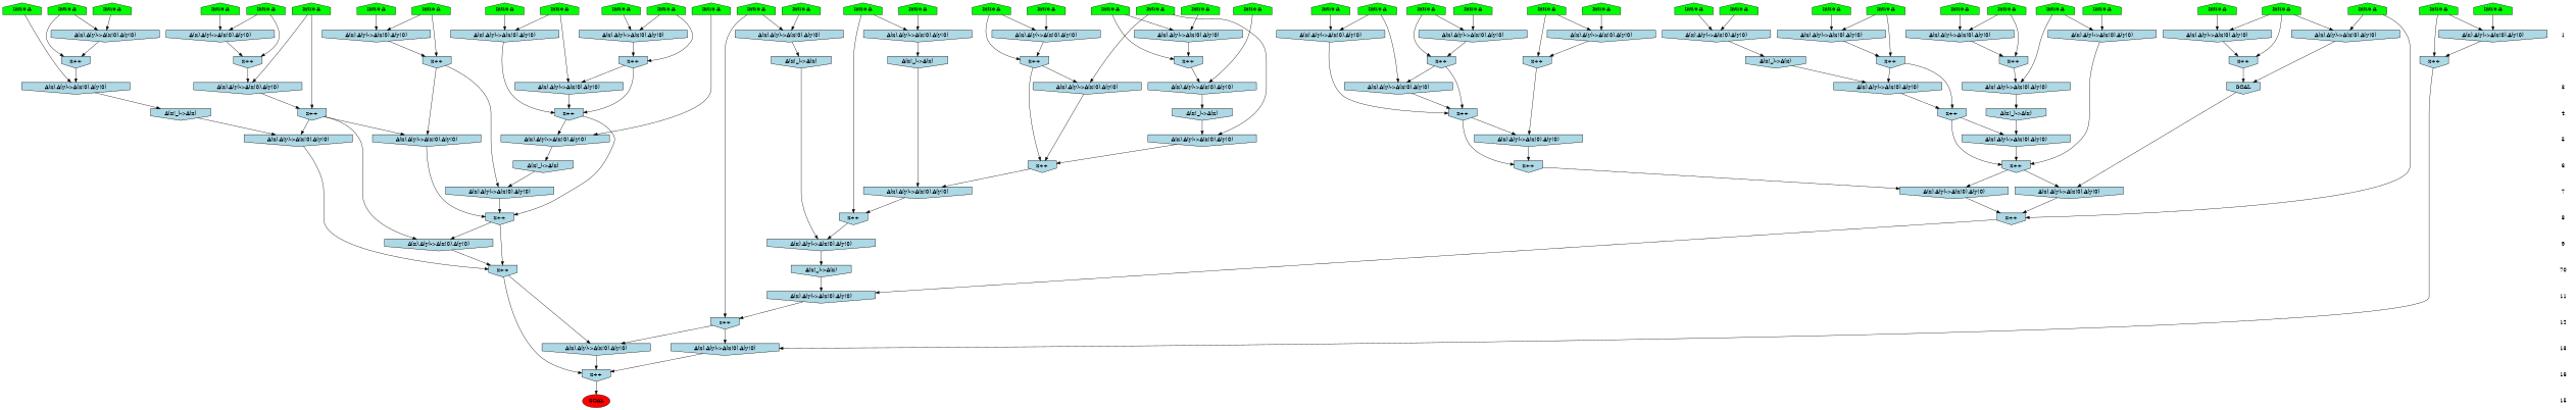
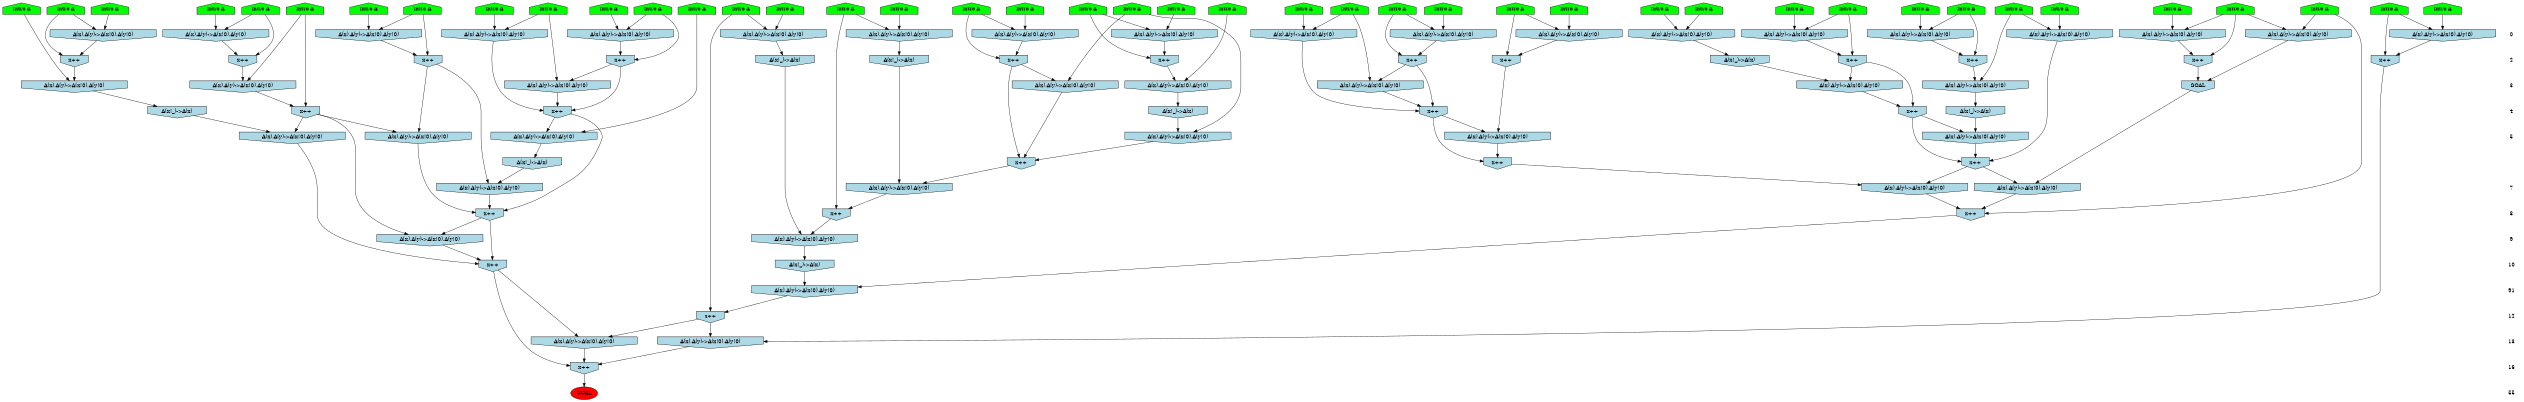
  digraph {
    ranksep=.5
    node [fillcolor=lightblue shape=invhouse style=filled]
    n1 [fillcolor=green label="Intro A" shape=house]
    n2 [fillcolor=green label="Intro A" shape=house]
    n3 [fillcolor=green label="Intro A" shape=house]
    n4 [fillcolor=green label="Intro A" shape=house]
    n5 [fillcolor=green label="Intro A" shape=house]
    n6 [fillcolor=green label="Intro A" shape=house]
    n7 [fillcolor=green label="Intro A" shape=house]
    n8 [fillcolor=green label="Intro A" shape=house]
    n9 [fillcolor=green label="Intro A" shape=house]
    n10 [fillcolor=green label="Intro A" shape=house]
    n11 [fillcolor=green label="Intro A" shape=house]
    n12 [fillcolor=green label="Intro A" shape=house]
    n13 [fillcolor=green label="Intro A" shape=house]
    n14 [fillcolor=green label="Intro A" shape=house]
    n15 [fillcolor=green label="Intro A" shape=house]
    n16 [fillcolor=green label="Intro A" shape=house]
    n17 [fillcolor=green label="Intro A" shape=house]
    n18 [fillcolor=green label="Intro A" shape=house]
    n19 [fillcolor=green label="Intro A" shape=house]
    n20 [fillcolor=green label="Intro A" shape=house]
    n21 [fillcolor=green label="Intro A" shape=house]
    n22 [fillcolor=green label="Intro A" shape=house]
    n23 [fillcolor=green label="Intro A" shape=house]
    n24 [fillcolor=green label="Intro A" shape=house]
    n25 [fillcolor=green label="Intro A" shape=house]
    n26 [fillcolor=green label="Intro A" shape=house]
    n27 [fillcolor=green label="Intro A" shape=house]
    n28 [fillcolor=green label="Intro A" shape=house]
    n29 [fillcolor=green label="Intro A" shape=house]
    n30 [fillcolor=green label="Intro A" shape=house]
    n31 [fillcolor=green label="Intro A" shape=house]
    n32 [fillcolor=green label="Intro A" shape=house]
    n33 [fillcolor=green label="Intro A" shape=house]
    n34 [fillcolor=green label="Intro A" shape=house]
    n35 [fillcolor=green label="Intro A" shape=house]
    n36 [fillcolor=green label="Intro A" shape=house]
    n37 [fillcolor=green label="Intro A" shape=house]
    n38 [fillcolor=green label="Intro A" shape=house]
    n39 [fillcolor=green label="Intro A" shape=house]
    n40 [fillcolor=green label="Intro A" shape=house]
    n41 [fillcolor=green label="Intro A" shape=house]
    n42 [fillcolor=green label="Intro A" shape=house]
-   1 [shape=plaintext fillcolor="" style=""]
+   1 [shape=plaintext label=0 fillcolor="" style=""]
    n44 [label="A(x),A(y)->A(x!0),A(y!0)"]
    n45 [label="A(x),A(y)->A(x!0),A(y!0)"]
    n46 [label="A(x),A(y)->A(x!0),A(y!0)"]
    n47 [label="A(x),A(y)->A(x!0),A(y!0)"]
    n48 [label="A(x),A(y)->A(x!0),A(y!0)"]
    n49 [label="A(x),A(y)->A(x!0),A(y!0)"]
    n50 [label="A(x),A(y)->A(x!0),A(y!0)"]
    n51 [label="A(x),A(y)->A(x!0),A(y!0)"]
    n52 [label="A(x),A(y)->A(x!0),A(y!0)"]
    n53 [label="A(x),A(y)->A(x!0),A(y!0)"]
    n54 [label="A(x),A(y)->A(x!0),A(y!0)"]
    n55 [label="A(x),A(y)->A(x!0),A(y!0)"]
    n56 [label="A(x),A(y)->A(x!0),A(y!0)"]
    n57 [label="A(x),A(y)->A(x!0),A(y!0)"]
    n58 [label="A(x),A(y)->A(x!0),A(y!0)"]
    n59 [label="A(x),A(y)->A(x!0),A(y!0)"]
    n60 [label="A(x),A(y)->A(x!0),A(y!0)"]
    n61 [label="A(x),A(y)->A(x!0),A(y!0)"]
    n62 [label="A(x),A(y)->A(x!0),A(y!0)"]
+   2 [shape=plaintext fillcolor="" style=""]
    n64 [label="x++"]
    n65 [label="x++"]
    n66 [label="x++"]
    n67 [label="x++"]
    n68 [label="x++"]
    n69 [label="x++"]
    n70 [label="A(x!_)->A(x)"]
    n71 [label="x++"]
    n72 [label="x++"]
    n73 [label="x++"]
    n74 [label="A(x!_)->A(x)"]
    n75 [label="x++"]
    n76 [label="x++"]
    n77 [label="x++"]
    n78 [label="A(x!_)->A(x)"]
    3 [shape=plaintext fillcolor="" style=""]
    n80 [label="A(x),A(y)->A(x!0),A(y!0)"]
    n81 [label="A(x),A(y)->A(x!0),A(y!0)"]
    n82 [label="A(x),A(y)->A(x!0),A(y!0)"]
    n83 [label="A(x),A(y)->A(x!0),A(y!0)"]
    n84 [label="A(x),A(y)->A(x!0),A(y!0)"]
    n85 [label="A(x),A(y)->A(x!0),A(y!0)"]
    n86 [label="A(x),A(y)->A(x!0),A(y!0)"]
    n87 [label="A(x),A(y)->A(x!0),A(y!0)"]
    n88 [label=GOAL]
    4 [shape=plaintext fillcolor="" style=""]
    n90 [label="A(x!_)->A(x)"]
    n91 [label="A(x!_)->A(x)"]
    n92 [label="x++"]
    n93 [label="x++"]
    n94 [label="x++"]
    n95 [label="A(x!_)->A(x)"]
    n96 [label="x++"]
    5 [shape=plaintext fillcolor="" style=""]
    n98 [label="A(x),A(y)->A(x!0),A(y!0)"]
    n99 [label="A(x),A(y)->A(x!0),A(y!0)"]
    n100 [label="A(x),A(y)->A(x!0),A(y!0)"]
    n101 [label="A(x),A(y)->A(x!0),A(y!0)"]
    n102 [label="A(x),A(y)->A(x!0),A(y!0)"]
    n103 [label="A(x),A(y)->A(x!0),A(y!0)"]
-   6 [shape=plaintext fillcolor="" style=""]
    n105 [label="x++"]
    n106 [label="x++"]
    n107 [label="x++"]
    n108 [label="A(x!_)->A(x)"]
    7 [shape=plaintext fillcolor="" style=""]
    n110 [label="A(x),A(y)->A(x!0),A(y!0)"]
    n111 [label="A(x),A(y)->A(x!0),A(y!0)"]
    n112 [label="A(x),A(y)->A(x!0),A(y!0)"]
    n113 [label="A(x),A(y)->A(x!0),A(y!0)"]
    8 [shape=plaintext fillcolor="" style=""]
    n115 [label="x++"]
    n116 [label="x++"]
    n117 [label="x++"]
    9 [shape=plaintext fillcolor="" style=""]
    n119 [label="A(x),A(y)->A(x!0),A(y!0)"]
    n120 [label="A(x),A(y)->A(x!0),A(y!0)"]
-   10 [shape=plaintext label=70 fillcolor="" style=""]
+   10 [shape=plaintext fillcolor="" style=""]
    n122 [label="A(x!_)->A(x)"]
    n123 [label="x++"]
-   11 [shape=plaintext fillcolor="" style=""]
+   11 [shape=plaintext label=91 fillcolor="" style=""]
    n125 [label="A(x),A(y)->A(x!0),A(y!0)"]
    12 [shape=plaintext fillcolor="" style=""]
    n127 [label="x++"]
    13 [shape=plaintext fillcolor="" style=""]
    n129 [label="A(x),A(y)->A(x!0),A(y!0)"]
    n130 [label="A(x),A(y)->A(x!0),A(y!0)"]
    n131 [label=16 shape=plaintext fillcolor="" style=""]
    n132 [label="x++"]
-   15 [shape=plaintext fillcolor="" style=""]
+   15 [shape=plaintext label=55 fillcolor="" style=""]
    n134 [fillcolor=red label=GOAL shape=""]
    subgraph sub_1 {
      rank=same
      n1
      n2
      n3
      n4
      n5
      n6
      n7
      n8
      n9
      n10
      n11
      n12
      n13
      n14
      n15
      n16
      n17
      n18
      n19
      n20
      n21
      n22
      n23
      n24
      n25
      n26
      n27
      n28
      n29
      n30
      n31
      n32
      n33
      n34
      n35
      n36
      n37
      n38
      n39
      n40
      n41
      n42
    }
    subgraph sub_2 {
      rank=same
      1
      n44
      n45
      n46
      n47
      n48
      n49
      n50
      n51
      n52
      n53
      n54
      n55
      n56
      n57
      n58
      n59
      n60
      n61
      n62
    }
    subgraph sub_3 {
      rank=same
+     2
      n64
      n65
      n66
      n67
      n68
      n69
      n70
      n71
      n72
      n73
      n74
      n75
      n76
      n77
      n78
    }
    subgraph sub_4 {
      rank=same
      3
      n80
      n81
      n82
      n83
      n84
      n85
      n86
      n87
      n88
    }
    subgraph sub_5 {
      rank=same
      4
      n90
      n91
      n92
      n93
      n94
      n95
      n96
    }
    subgraph sub_6 {
      rank=same
      5
      n98
      n99
      n100
      n101
      n102
      n103
    }
    subgraph sub_7 {
      rank=same
-     6
      n105
      n106
      n107
      n108
    }
    subgraph sub_8 {
      rank=same
      7
      n110
      n111
      n112
      n113
    }
    subgraph sub_9 {
      rank=same
      8
      n115
      n116
      n117
    }
    subgraph sub_10 {
      rank=same
      9
      n119
      n120
    }
    subgraph sub_11 {
      rank=same
      10
      n122
      n123
    }
    subgraph sub_12 {
      rank=same
      11
      n125
    }
    subgraph sub_13 {
      rank=same
      12
      n127
    }
    subgraph sub_14 {
      rank=same
      13
      n129
      n130
    }
    subgraph sub_15 {
      rank=same
      n131
      n132
    }
    subgraph sub_16 {
      rank=same
      15
      n134
    }
    n1 -> n54
    n2 -> n51
    n2 -> n75
    n3 -> n101
    n4 -> n46
    n5 -> n80
    n6 -> n59
    n7 -> n85
    n7 -> n98
    n8 -> n81
    n9 -> n46
    n10 -> n57
    n11 -> n53
    n12 -> n45
    n13 -> n45
    n13 -> n64
    n14 -> n57
    n14 -> n83
    n15 -> n44
    n16 -> n87
    n16 -> n96
    n17 -> n54
    n17 -> n71
    n18 -> n48
    n18 -> n66
    n19 -> n49
    n19 -> n67
    n20 -> n44
    n20 -> n68
    n21 -> n56
    n21 -> n127
    n22 -> n48
    n23 -> n50
    n23 -> n69
    n24 -> n52
    n25 -> n60
    n25 -> n82
    n26 -> n55
    n27 -> n53
    n27 -> n115
    n28 -> n62
    n29 -> n56
    n30 -> n61
    n31 -> n50
    n32 -> n58
    n32 -> n117
    n33 -> n47
    n34 -> n47
    n34 -> n65
    n35 -> n61
    n35 -> n84
    n36 -> n55
    n36 -> n72
    n37 -> n58
    n37 -> n62
    n37 -> n77
    n38 -> n60
    n39 -> n59
    n39 -> n76
    n40 -> n49
    n41 -> n51
    n42 -> n52
    n42 -> n73
+   1 -> 2 [style=invis]
    n44 -> n68
    n45 -> n64
    n46 -> n74
    n47 -> n65
    n48 -> n66
    n49 -> n67
    n50 -> n69
    n51 -> n75
    n52 -> n73
    n53 -> n70
    n54 -> n71
    n55 -> n72
    n56 -> n78
    n57 -> n92
    n58 -> n88
    n59 -> n76
    n60 -> n107
    n61 -> n93
    n62 -> n77
+   2 -> 3 [style=invis]
    n64 -> n84
    n64 -> n93
    n65 -> n80
    n66 -> n85
    n66 -> n105
    n67 -> n82
    n68 -> n83
    n68 -> n92
    n69 -> n81
    n70 -> n110
    n71 -> n103
    n71 -> n111
    n72 -> n87
    n73 -> n99
    n74 -> n86
    n75 -> n86
    n75 -> n94
    n76 -> n129
    n77 -> n88
    n78 -> n119
    3 -> 4 [style=invis]
    n80 -> n90
    n81 -> n95
    n82 -> n91
    n83 -> n92
    n84 -> n93
    n85 -> n105
    n86 -> n94
    n87 -> n96
    n88 -> n113
    4 -> 5 [style=invis]
    n90 -> n98
    n91 -> n100
    n92 -> n99
    n92 -> n106
    n93 -> n101
    n93 -> n116
    n94 -> n100
    n94 -> n107
    n95 -> n102
    n96 -> n102
    n96 -> n103
    n96 -> n120
-   5 -> 6 [style=invis]
    n98 -> n105
    n99 -> n106
    n100 -> n107
    n101 -> n108
    n102 -> n123
    n103 -> n116
-   6 -> 7 [style=invis]
    n105 -> n110
    n106 -> n112
    n107 -> n112
    n107 -> n113
    n108 -> n111
    7 -> 8 [style=invis]
    n110 -> n115
    n111 -> n116
    n112 -> n117
    n113 -> n117
    8 -> 9 [style=invis]
    n115 -> n119
    n116 -> n120
    n116 -> n123
    n117 -> n125
    9 -> 10 [style=invis]
    n119 -> n122
    n120 -> n123
    10 -> 11 [style=invis]
    n122 -> n125
    n123 -> n130
    n123 -> n132
    11 -> 12 [style=invis]
    n125 -> n127
    12 -> 13 [style=invis]
    n127 -> n129
    n127 -> n130
    13 -> n131 [style=invis]
    n129 -> n132
    n130 -> n132
    n131 -> 15 [style=invis]
    n132 -> n134
  }
